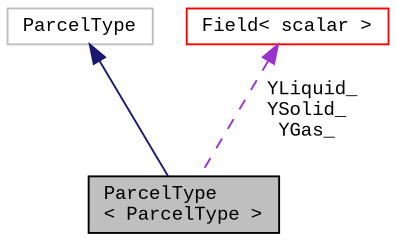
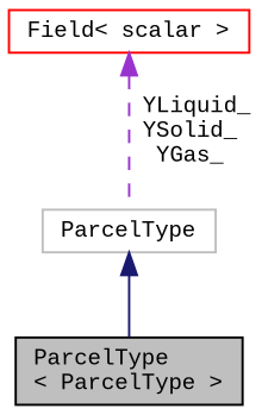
  digraph {
    fontname="Liberation Mono"
    node [fontname="Liberation Mono" fontsize=10 shape=record]
    edge [dir=back fontname="Liberation Mono" fontsize=10 labelfontname=FreeSans labelfontsize=10]
    n1 [color=black fillcolor=grey75 fontcolor=black height=0.2 label="ParcelType\l\< ParcelType \>" style=filled width=0.4]
    n2 [color=grey75 height=0.2 label=ParcelType width=0.4]
    n3 [color=red height=0.2 label="Field\< scalar \>" width=0.4]
    n2 -> n1 [color=midnightblue style=solid]
-   n3 -> n1 [color=darkorchid3 label=" YLiquid_\nYSolid_\nYGas_" style=dashed]
+   n3 -> n2 [color=darkorchid3 label=" YLiquid_\nYSolid_\nYGas_" style=dashed]
  }
